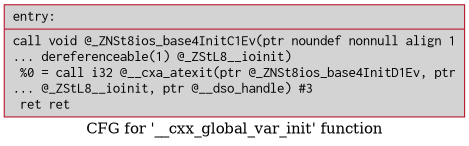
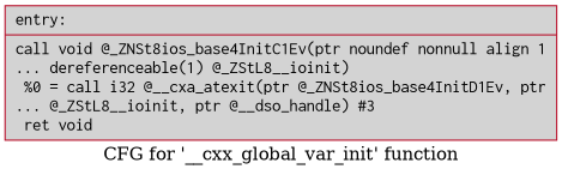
  digraph {
    label="CFG for '__cxx_global_var_init' function"
-   n1 [color="#b70d28ff" fillcolor=lightgrey fontname=Courier label="{entry:\l|  call void @_ZNSt8ios_base4InitC1Ev(ptr noundef nonnull align 1\l... dereferenceable(1) @_ZStL8__ioinit)\l  %0 = call i32 @__cxa_atexit(ptr @_ZNSt8ios_base4InitD1Ev, ptr\l... @_ZStL8__ioinit, ptr @__dso_handle) #3\l  ret ret\l}" shape=record style=filled]
+   n1 [color="#b70d28ff" fillcolor=lightgrey fontname=Courier label="{entry:\l|  call void @_ZNSt8ios_base4InitC1Ev(ptr noundef nonnull align 1\l... dereferenceable(1) @_ZStL8__ioinit)\l  %0 = call i32 @__cxa_atexit(ptr @_ZNSt8ios_base4InitD1Ev, ptr\l... @_ZStL8__ioinit, ptr @__dso_handle) #3\l  ret void\l}" shape=record style=filled]
  }
